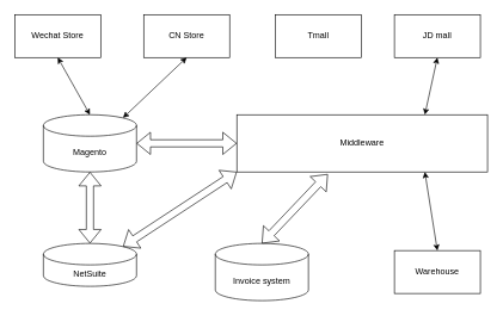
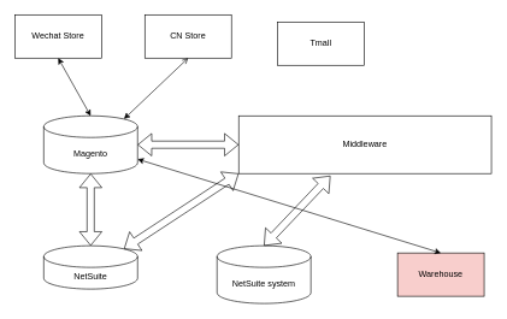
  <mxCell id="0" />
  <mxCell id="1" parent="0" />
  <mxCell id="2" value="Magento" style="shape=cylinder3;whiteSpace=wrap;html=1;boundedLbl=1;backgroundOutline=1;size=15;" vertex="1" parent="1"><mxGeometry x="60" y="160" width="130" height="80" as="geometry" /></mxCell>
  <mxCell id="3" value="CN Store" style="rounded=0;whiteSpace=wrap;html=1;" vertex="1" parent="1"><mxGeometry x="200" y="20" width="120" height="60" as="geometry" /></mxCell>
- <mxCell id="4" value="Tmall" style="rounded=0;whiteSpace=wrap;html=1;" vertex="1" parent="1"><mxGeometry x="384" y="20" width="120" height="60" as="geometry" /></mxCell>
- <mxCell id="5" value="JD mall" style="rounded=0;whiteSpace=wrap;html=1;" vertex="1" parent="1"><mxGeometry x="550" y="20" width="120" height="60" as="geometry" /></mxCell>
+ <mxCell id="4" value="Tmall" style="rounded=0;whiteSpace=wrap;html=1;" vertex="1" parent="1"><mxGeometry x="384" y="30" width="120" height="60" as="geometry" /></mxCell>
  <mxCell id="6" value="Middleware" style="whiteSpace=wrap;html=1;rounded=0;" vertex="1" parent="1"><mxGeometry x="330" y="160" width="350" height="80" as="geometry" /></mxCell>
  <mxCell id="7" value="NetSuite" style="shape=cylinder3;whiteSpace=wrap;html=1;boundedLbl=1;backgroundOutline=1;size=15;" vertex="1" parent="1"><mxGeometry x="60" y="340" width="130" height="60" as="geometry" /></mxCell>
  <mxCell id="8" value="Wechat Store" style="rounded=0;whiteSpace=wrap;html=1;" vertex="1" parent="1"><mxGeometry x="20" y="20" width="120" height="60" as="geometry" /></mxCell>
- <mxCell id="9" value="" style="endArrow=classic;startArrow=classic;html=1;entryX=0.5;entryY=1;entryDx=0;entryDy=0;exitX=0.855;exitY=0;exitDx=0;exitDy=4.35;exitPerimeter=0;" edge="1" parent="1" source="2" target="3"><mxGeometry width="50" height="50" relative="1" as="geometry"><mxPoint x="390" y="290" as="sourcePoint" /><mxPoint x="440" y="240" as="targetPoint" /><Array as="points" /></mxGeometry></mxCell>
+ <mxCell id="9" value="" style="endArrow=open;startArrow=classic;html=1;entryX=0.5;entryY=1;entryDx=0;entryDy=0;exitX=0.855;exitY=0;exitDx=0;exitDy=4.35;exitPerimeter=0;" edge="1" parent="1" source="2" target="3"><mxGeometry width="50" height="50" relative="1" as="geometry"><mxPoint x="390" y="290" as="sourcePoint" /><mxPoint x="440" y="240" as="targetPoint" /><Array as="points" /></mxGeometry></mxCell>
  <mxCell id="10" value="" style="endArrow=classic;startArrow=classic;html=1;exitX=0.5;exitY=0;exitDx=0;exitDy=0;exitPerimeter=0;entryX=0.5;entryY=1;entryDx=0;entryDy=0;" edge="1" parent="1" source="2" target="8"><mxGeometry width="50" height="50" relative="1" as="geometry"><mxPoint x="390" y="290" as="sourcePoint" /><mxPoint x="440" y="240" as="targetPoint" /></mxGeometry></mxCell>
  <mxCell id="11" value="" style="shape=flexArrow;endArrow=classic;startArrow=classic;html=1;entryX=0;entryY=0.5;entryDx=0;entryDy=0;exitX=1;exitY=0.5;exitDx=0;exitDy=0;exitPerimeter=0;" edge="1" parent="1" source="2" target="6"><mxGeometry width="50" height="50" relative="1" as="geometry"><mxPoint x="390" y="290" as="sourcePoint" /><mxPoint x="440" y="240" as="targetPoint" /></mxGeometry></mxCell>
  <mxCell id="12" value="" style="shape=flexArrow;endArrow=classic;startArrow=classic;html=1;entryX=0.5;entryY=1;entryDx=0;entryDy=0;entryPerimeter=0;" edge="1" parent="1" source="7" target="2"><mxGeometry width="50" height="50" relative="1" as="geometry"><mxPoint x="40" y="270" as="sourcePoint" /><mxPoint x="90" y="220" as="targetPoint" /></mxGeometry></mxCell>
  <mxCell id="13" value="" style="shape=flexArrow;endArrow=classic;startArrow=classic;html=1;entryX=0;entryY=1;entryDx=0;entryDy=0;exitX=0.855;exitY=0;exitDx=0;exitDy=4.35;exitPerimeter=0;" edge="1" parent="1" source="7" target="6"><mxGeometry width="50" height="50" relative="1" as="geometry"><mxPoint x="290" y="310" as="sourcePoint" /><mxPoint x="340" y="260" as="targetPoint" /></mxGeometry></mxCell>
- <mxCell id="14" value="" style="endArrow=classic;startArrow=classic;html=1;entryX=0.5;entryY=1;entryDx=0;entryDy=0;exitX=0.75;exitY=0;exitDx=0;exitDy=0;" edge="1" parent="1" source="6" target="5"><mxGeometry width="50" height="50" relative="1" as="geometry"><mxPoint x="390" y="290" as="sourcePoint" /><mxPoint x="440" y="240" as="targetPoint" /></mxGeometry></mxCell>
- <mxCell id="15" value="Invoice system" style="shape=cylinder3;whiteSpace=wrap;html=1;boundedLbl=1;backgroundOutline=1;size=15;" vertex="1" parent="1"><mxGeometry x="300" y="340" width="130" height="80" as="geometry" /></mxCell>
+ <mxCell id="15" value="NetSuite system" style="shape=cylinder3;whiteSpace=wrap;html=1;boundedLbl=1;backgroundOutline=1;size=15;" vertex="1" parent="1"><mxGeometry x="300" y="340" width="130" height="80" as="geometry" /></mxCell>
  <mxCell id="16" value="" style="shape=flexArrow;endArrow=classic;startArrow=classic;html=1;entryX=0.363;entryY=1.038;entryDx=0;entryDy=0;exitX=0.5;exitY=0;exitDx=0;exitDy=0;exitPerimeter=0;entryPerimeter=0;" edge="1" parent="1" source="15" target="6"><mxGeometry width="50" height="50" relative="1" as="geometry"><mxPoint x="440" y="370" as="sourcePoint" /><mxPoint x="490" y="320" as="targetPoint" /></mxGeometry></mxCell>
- <mxCell id="17" value="Warehouse" style="rounded=0;whiteSpace=wrap;html=1;" vertex="1" parent="1"><mxGeometry x="550" y="350" width="120" height="60" as="geometry" /></mxCell>
- <mxCell id="18" value="" style="endArrow=classic;startArrow=classic;html=1;entryX=0.75;entryY=1;entryDx=0;entryDy=0;exitX=0.5;exitY=0;exitDx=0;exitDy=0;" edge="1" parent="1" source="17" target="6"><mxGeometry width="50" height="50" relative="1" as="geometry"><mxPoint x="390" y="290" as="sourcePoint" /><mxPoint x="440" y="240" as="targetPoint" /></mxGeometry></mxCell>
+ <mxCell id="17" value="Warehouse" style="rounded=0;whiteSpace=wrap;html=1;fillColor=#f8cecc;" vertex="1" parent="1"><mxGeometry x="550" y="350" width="120" height="60" as="geometry" /></mxCell>
+ <mxCell id="18" value="" style="endArrow=classic;startArrow=classic;html=1;exitX=0.5;exitY=0;exitDx=0;exitDy=0;" edge="1" parent="1" source="17" target="2"><mxGeometry width="50" height="50" relative="1" as="geometry"><mxPoint x="390" y="290" as="sourcePoint" /><mxPoint x="440" y="240" as="targetPoint" /></mxGeometry></mxCell>
